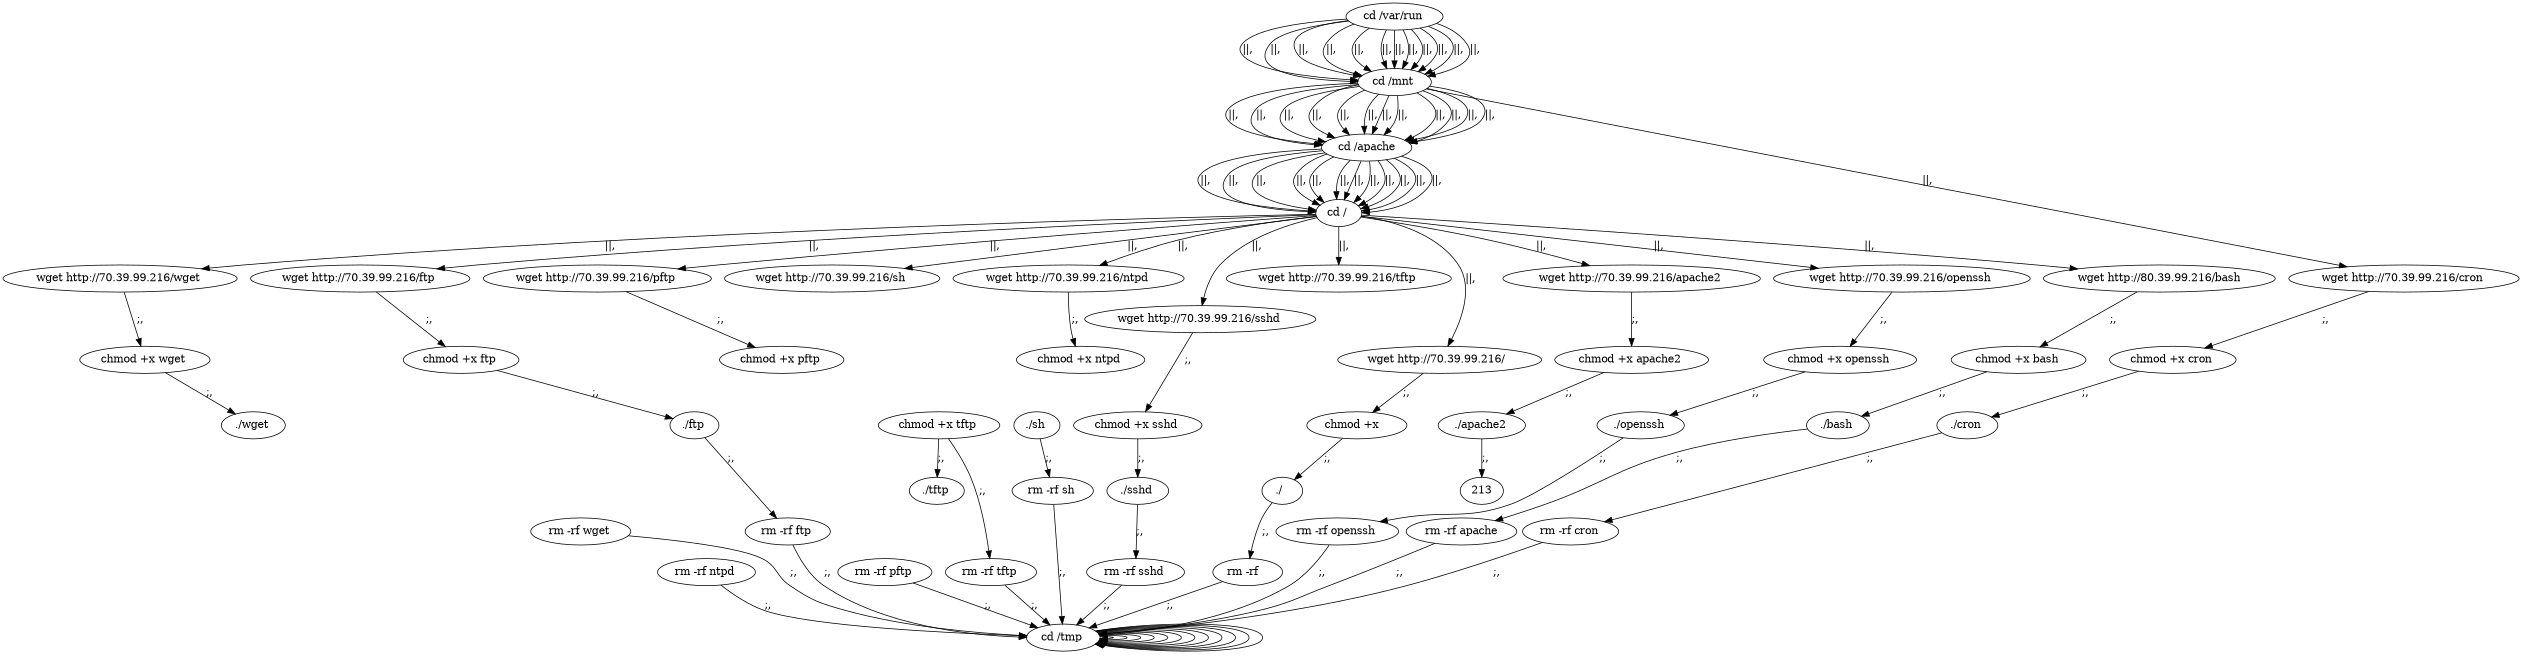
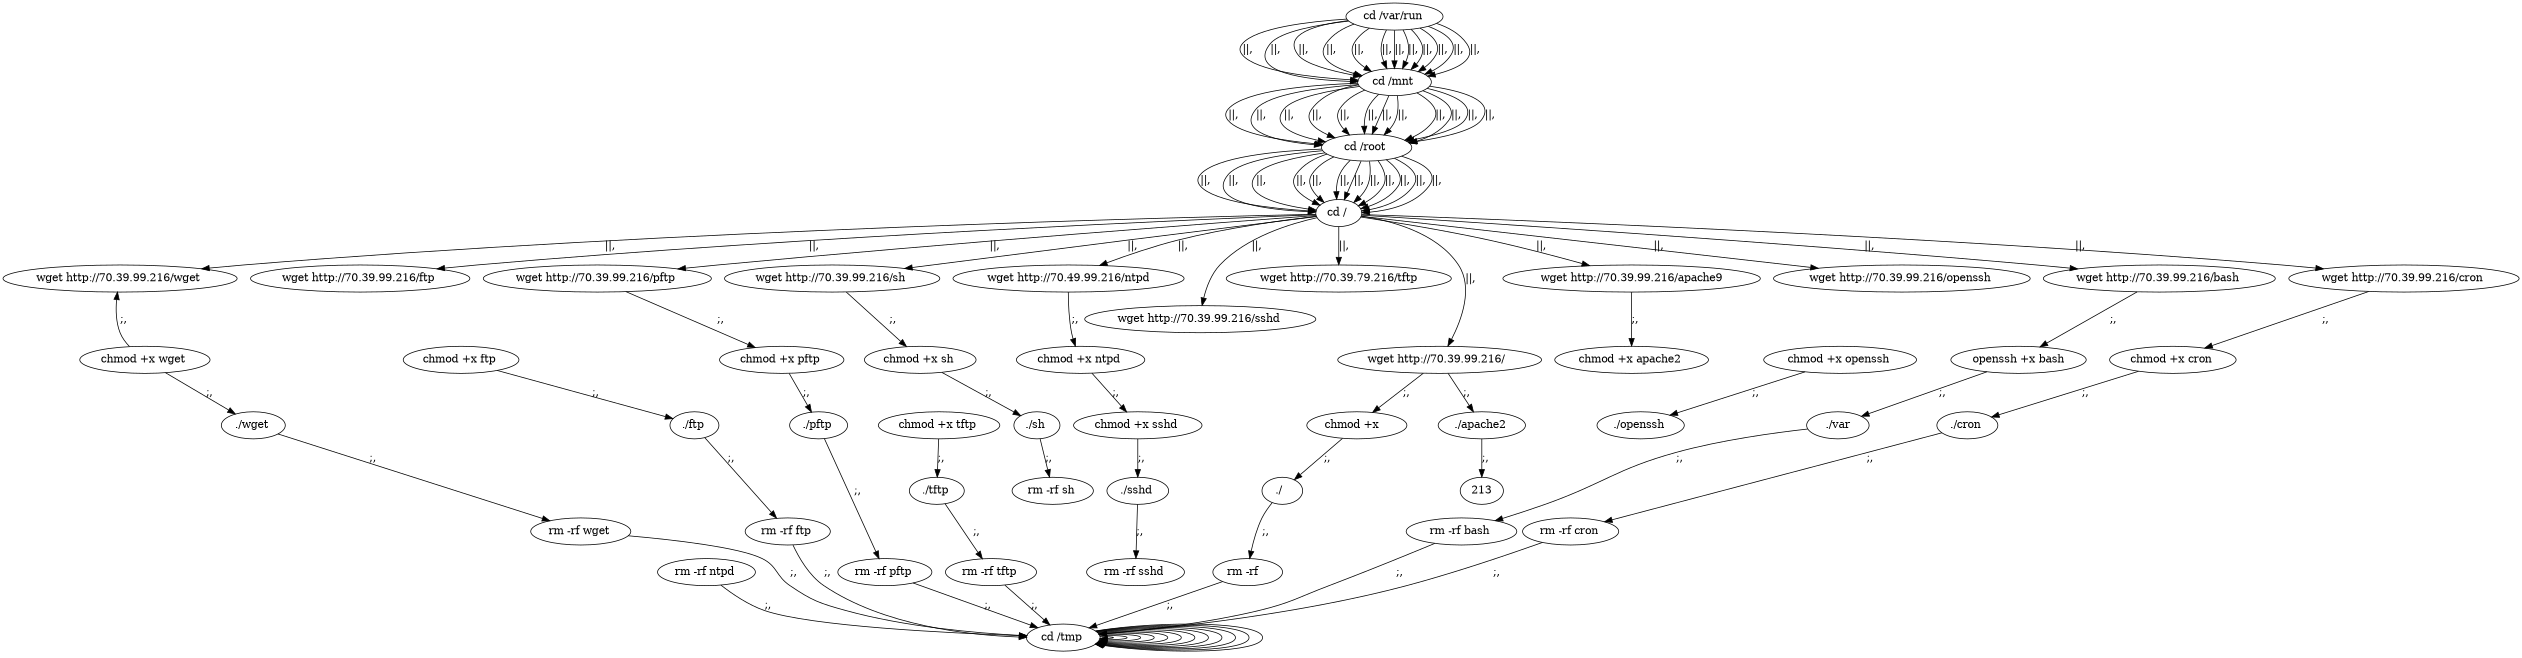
  digraph {
    n1 [label="cd /tmp "]
    n2 [label="cd /var/run "]
    n3 [label="cd /mnt "]
-   n4 [label="cd /apache"]
+   n4 [label="cd /root "]
    n5 [label="cd / "]
-   n6 [label="wget http://70.39.99.216/ntpd "]
+   n6 [label="wget http://70.49.99.216/ntpd"]
    n7 [label="wget http://70.39.99.216/sshd "]
    n8 [label="wget http://70.39.99.216/openssh "]
-   n9 [label="wget http://80.39.99.216/bash"]
-   n10 [label="wget http://70.39.99.216/tftp "]
+   n9 [label="wget http://70.39.99.216/bash "]
+   n10 [label="wget http://70.39.79.216/tftp"]
    n11 [label="wget http://70.39.99.216/wget "]
    n12 [label="wget http://70.39.99.216/cron "]
    n13 [label="wget http://70.39.99.216/ftp "]
    n14 [label="wget http://70.39.99.216/pftp "]
    n15 [label="wget http://70.39.99.216/sh "]
    n16 [label="wget http://70.39.99.216/  "]
-   n17 [label="wget http://70.39.99.216/apache2 "]
+   n17 [label="wget http://70.39.99.216/apache9"]
    n18 [label="chmod +x ntpd "]
    n19 [label="chmod +x sshd "]
    n20 [label="chmod +x openssh "]
-   n21 [label="chmod +x bash "]
+   n21 [label="openssh +x bash"]
    n22 [label="chmod +x wget "]
    n23 [label="chmod +x cron "]
    n24 [label="chmod +x ftp "]
    n25 [label="chmod +x pftp "]
+   n26 [label="chmod +x sh "]
    n27 [label="chmod +x   "]
    n28 [label="chmod +x apache2 "]
    n29 [label="rm -rf ntpd "]
    n30 [label="./sshd "]
    n31 [label="rm -rf sshd "]
    n32 [label="./openssh "]
-   n33 [label="rm -rf openssh "]
-   n34 [label="./bash "]
-   n35 [label="rm -rf apache"]
+   n34 [label="./var"]
+   n35 [label="rm -rf bash "]
    n36 [label="chmod +x tftp "]
    n37 [label="./tftp "]
    n38 [label="rm -rf tftp "]
    n39 [label="./wget "]
    n40 [label="rm -rf wget "]
    n41 [label="./cron "]
    n42 [label="rm -rf cron "]
    n43 [label="./ftp "]
    n44 [label="rm -rf ftp "]
+   n45 [label="./pftp "]
    n46 [label="rm -rf pftp "]
    n47 [label="./sh "]
    n48 [label="rm -rf sh "]
    n49 [label="./  "]
    n50 [label="rm -rf   "]
    n51 [label="./apache2 "]
    213
    n1 -> n1
    n1 -> n1
    n1 -> n1
    n1 -> n1
    n1 -> n1
    n1 -> n1
    n1 -> n1
    n1 -> n1
    n1 -> n1
    n1 -> n1
    n1 -> n1
    n1 -> n1
    n2 -> n3 [label="||,"]
    n2 -> n3 [label="||,"]
    n2 -> n3 [label="||,"]
    n2 -> n3 [label="||,"]
    n2 -> n3 [label="||,"]
    n2 -> n3 [label="||,"]
    n2 -> n3 [label="||,"]
    n2 -> n3 [label="||,"]
    n2 -> n3 [label="||,"]
    n2 -> n3 [label="||,"]
    n2 -> n3 [label="||,"]
    n2 -> n3 [label="||,"]
    n3 -> n4 [label="||,"]
    n3 -> n4 [label="||,"]
    n3 -> n4 [label="||,"]
    n3 -> n4 [label="||,"]
    n3 -> n4 [label="||,"]
    n3 -> n4 [label="||,"]
    n3 -> n4 [label="||,"]
    n3 -> n4 [label="||,"]
    n3 -> n4 [label="||,"]
    n3 -> n4 [label="||,"]
    n3 -> n4 [label="||,"]
    n3 -> n4 [label="||,"]
    n4 -> n5 [label="||,"]
    n4 -> n5 [label="||,"]
    n4 -> n5 [label="||,"]
    n4 -> n5 [label="||,"]
    n4 -> n5 [label="||,"]
    n4 -> n5 [label="||,"]
    n4 -> n5 [label="||,"]
    n4 -> n5 [label="||,"]
    n4 -> n5 [label="||,"]
    n4 -> n5 [label="||,"]
    n4 -> n5 [label="||,"]
    n4 -> n5 [label="||,"]
    n5 -> n6 [label="||,"]
    n5 -> n7 [label="||,"]
    n5 -> n8 [label="||,"]
    n5 -> n9 [label="||,"]
    n5 -> n10 [label="||,"]
    n5 -> n11 [label="||,"]
-   n3 -> n12 [label="||,"]
+   n5 -> n12 [label="||,"]
    n5 -> n13 [label="||,"]
    n5 -> n14 [label="||,"]
    n5 -> n15 [label="||,"]
    n5 -> n16 [label="||,"]
    n5 -> n17 [label="||,"]
    n6 -> n18 [label=";,"]
-   n7 -> n19 [label=";,"]
-   n8 -> n20 [label=";,"]
+   n18 -> n19 [label=";,"]
    n9 -> n21 [label=";,"]
-   n11 -> n22 [label=";,"]
+   n22 -> n11 [label=";,"]
    n12 -> n23 [label=";,"]
-   n13 -> n24 [label=";,"]
    n14 -> n25 [label=";,"]
+   n15 -> n26 [label=";,"]
    n16 -> n27 [label=";,"]
    n17 -> n28 [label=";,"]
    n19 -> n30 [label=";,"]
    n20 -> n32 [label=";,"]
    n21 -> n34 [label=";,"]
    n22 -> n39 [label=";,"]
    n23 -> n41 [label=";,"]
    n24 -> n43 [label=";,"]
+   n25 -> n45 [label=";,"]
+   n26 -> n47 [label=";,"]
    n27 -> n49 [label=";,"]
-   n28 -> n51 [label=";,"]
+   n16 -> n51 [label=";,"]
    n29 -> n1 [label=";,"]
    n30 -> n31 [label=";,"]
-   n31 -> n1 [label=";,"]
-   n32 -> n33 [label=";,"]
-   n33 -> n1 [label=";,"]
    n34 -> n35 [label=";,"]
    n35 -> n1 [label=";,"]
    n36 -> n37 [label=";,"]
-   n36 -> n38 [label=";,"]
+   n37 -> n38 [label=";,"]
    n38 -> n1 [label=";,"]
+   n39 -> n40 [label=";,"]
    n40 -> n1 [label=";,"]
    n41 -> n42 [label=";,"]
    n42 -> n1 [label=";,"]
    n43 -> n44 [label=";,"]
    n44 -> n1 [label=";,"]
+   n45 -> n46 [label=";,"]
    n46 -> n1 [label=";,"]
    n47 -> n48 [label=";,"]
-   n48 -> n1 [label=";,"]
    n49 -> n50 [label=";,"]
    n50 -> n1 [label=";,"]
    n51 -> 213 [label=";,"]
  }
